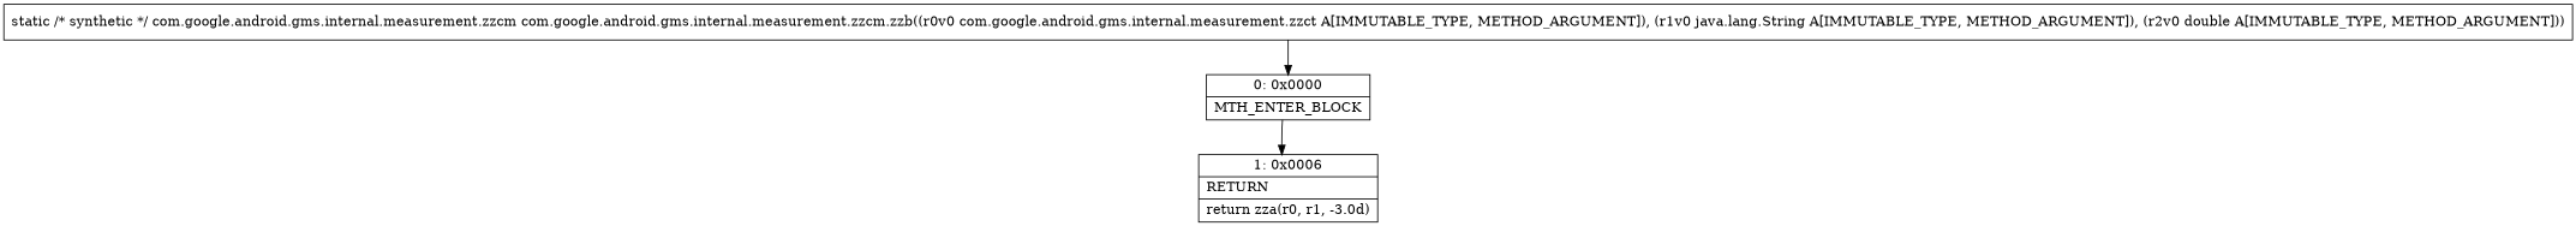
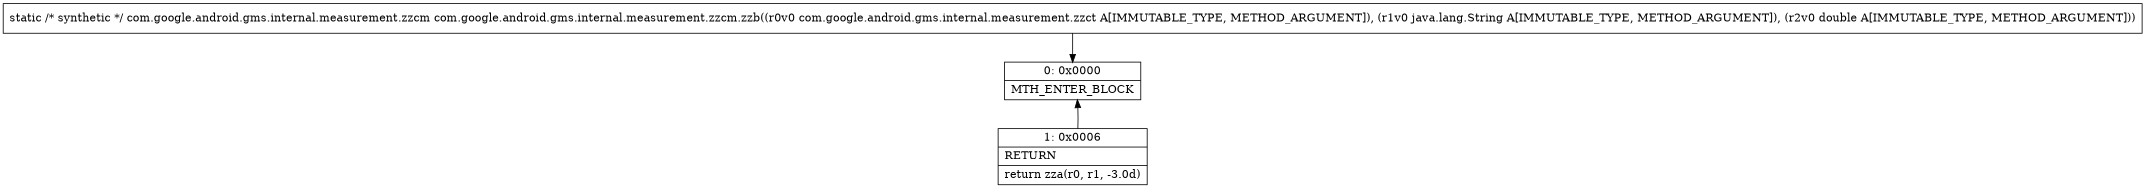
  digraph {
    node [shape=record]
    n1 [label="{0\:\ 0x0000|MTH_ENTER_BLOCK\l}"]
    n2 [label="{1\:\ 0x0006|RETURN\l|return zza(r0, r1, \-3.0d)\l}"]
    n3 [label="{static \/* synthetic *\/ com.google.android.gms.internal.measurement.zzcm com.google.android.gms.internal.measurement.zzcm.zzb((r0v0 com.google.android.gms.internal.measurement.zzct A[IMMUTABLE_TYPE, METHOD_ARGUMENT]), (r1v0 java.lang.String A[IMMUTABLE_TYPE, METHOD_ARGUMENT]), (r2v0 double A[IMMUTABLE_TYPE, METHOD_ARGUMENT])) }"]
-   n1 -> n2
+   n2 -> n1
    n3 -> n1
  }
